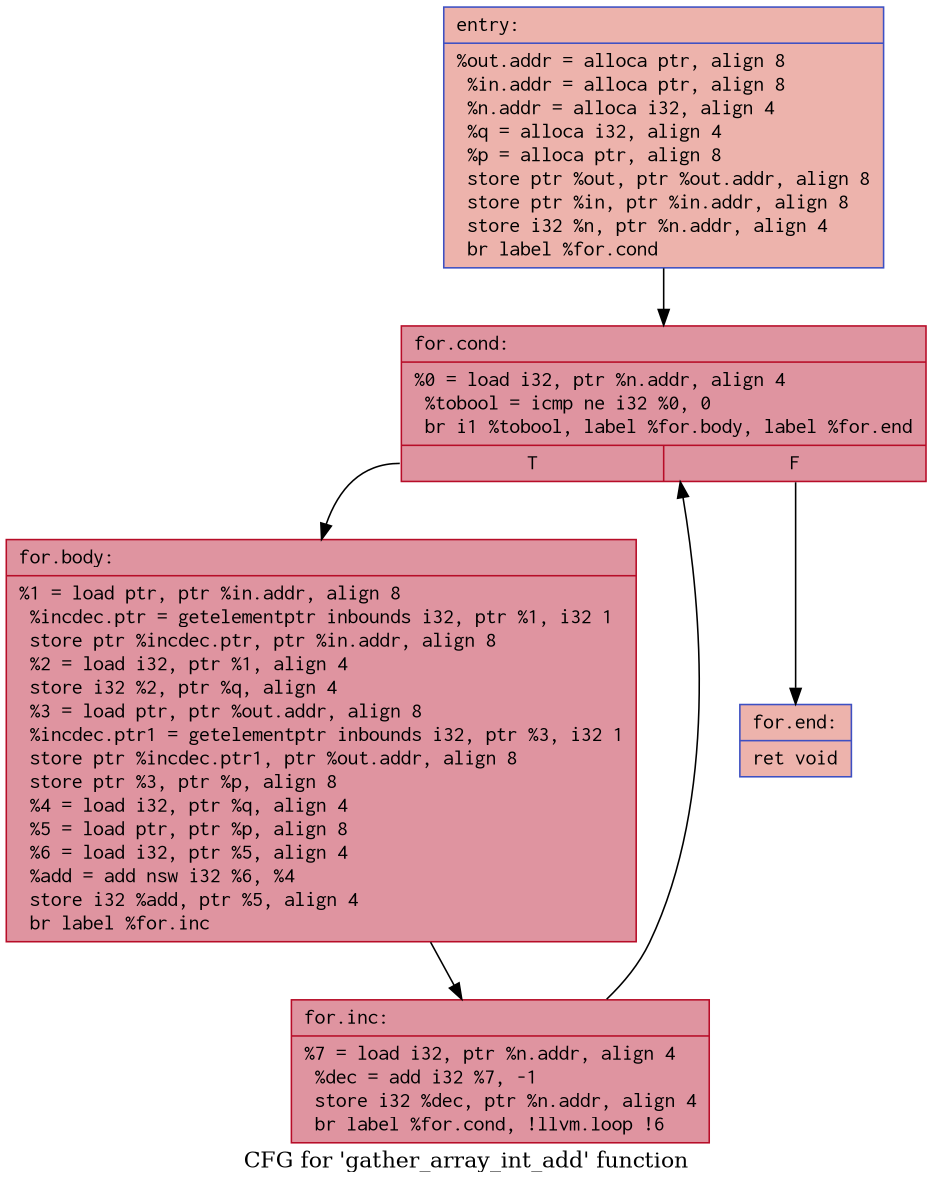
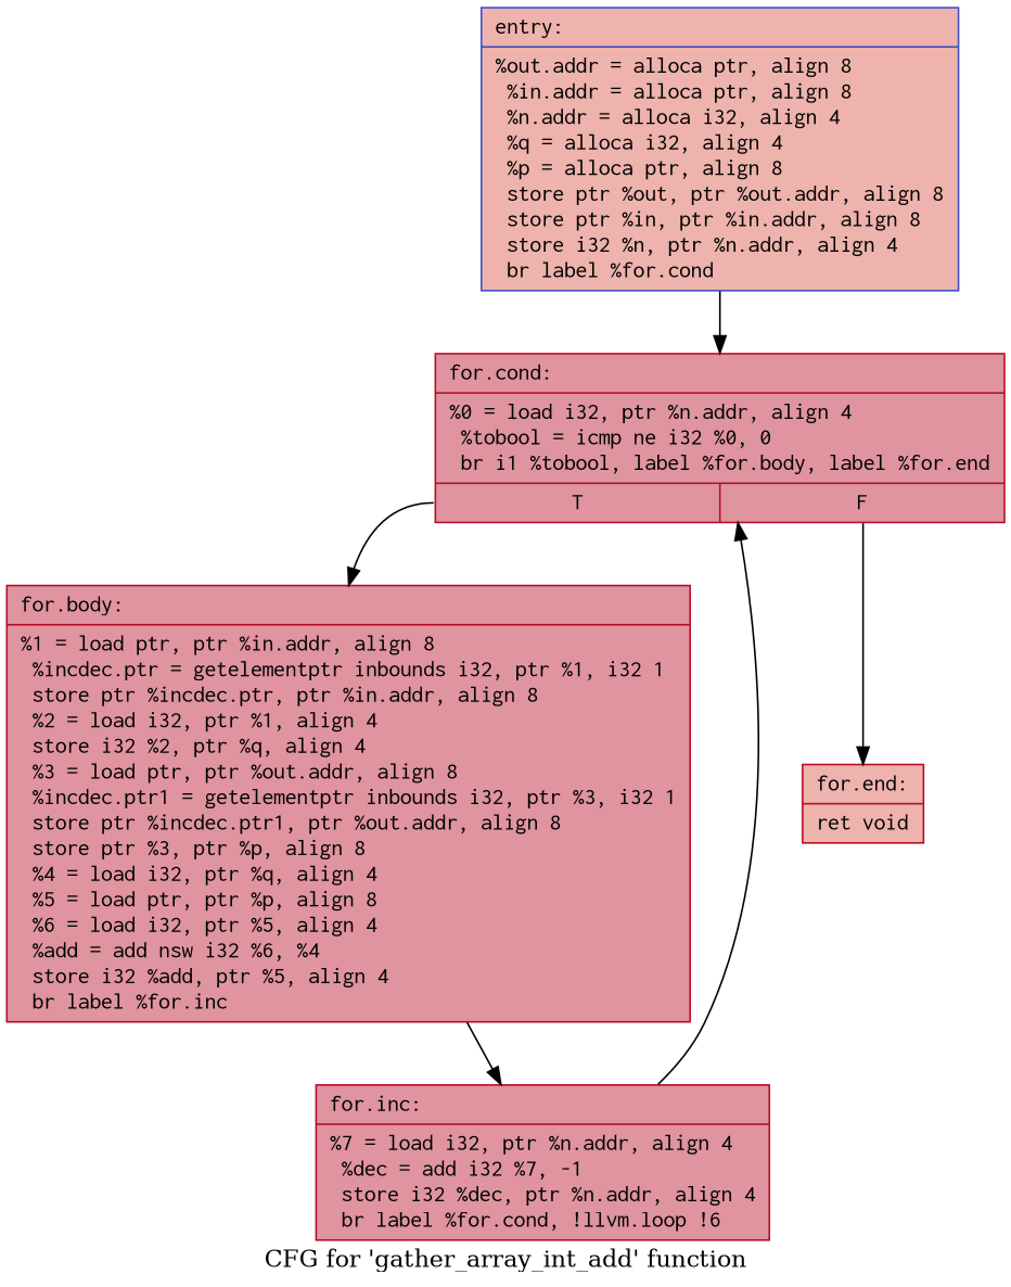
  digraph {
    label="CFG for 'gather_array_int_add' function"
    node [color="#b70d28ff" fillcolor="#b70d2870" fontname=Courier shape=record style=filled]
    n1 [color="#3d50c3ff" fillcolor="#d6524470" label="{entry:\l|  %out.addr = alloca ptr, align 8\l  %in.addr = alloca ptr, align 8\l  %n.addr = alloca i32, align 4\l  %q = alloca i32, align 4\l  %p = alloca ptr, align 8\l  store ptr %out, ptr %out.addr, align 8\l  store ptr %in, ptr %in.addr, align 8\l  store i32 %n, ptr %n.addr, align 4\l  br label %for.cond\l}"]
    n2 [label="{for.cond:\l|  %0 = load i32, ptr %n.addr, align 4\l  %tobool = icmp ne i32 %0, 0\l  br i1 %tobool, label %for.body, label %for.end\l|{<s0>T|<s1>F}}"]
    n3 [label="{for.body:\l|  %1 = load ptr, ptr %in.addr, align 8\l  %incdec.ptr = getelementptr inbounds i32, ptr %1, i32 1\l  store ptr %incdec.ptr, ptr %in.addr, align 8\l  %2 = load i32, ptr %1, align 4\l  store i32 %2, ptr %q, align 4\l  %3 = load ptr, ptr %out.addr, align 8\l  %incdec.ptr1 = getelementptr inbounds i32, ptr %3, i32 1\l  store ptr %incdec.ptr1, ptr %out.addr, align 8\l  store ptr %3, ptr %p, align 8\l  %4 = load i32, ptr %q, align 4\l  %5 = load ptr, ptr %p, align 8\l  %6 = load i32, ptr %5, align 4\l  %add = add nsw i32 %6, %4\l  store i32 %add, ptr %5, align 4\l  br label %for.inc\l}"]
-   n4 [color="#3d50c3ff" fillcolor="#d6524470" label="{for.end:\l|  ret void\l}"]
+   n4 [fillcolor="#d6524470" label="{for.end:\l|  ret void\l}"]
    n5 [label="{for.inc:\l|  %7 = load i32, ptr %n.addr, align 4\l  %dec = add i32 %7, -1\l  store i32 %dec, ptr %n.addr, align 4\l  br label %for.cond, !llvm.loop !6\l}"]
    n1 -> n2
    n2 -> n3 [tailport=s0]
    n2 -> n4 [tailport=s1]
    n3 -> n5
    n5 -> n2
  }
